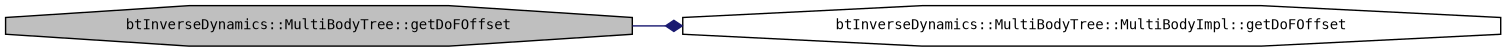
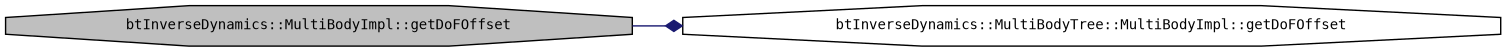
  digraph {
    rankdir=LR
    fontname="DejaVu Sans Mono"
    node [color=black fontname="DejaVu Sans Mono" fontsize=10 shape=octagon]
-   n1 [fillcolor=grey75 fontcolor=black height=0.2 label="btInverseDynamics::MultiBodyTree::getDoFOffset" style=filled width=0.4]
+   n1 [fillcolor=grey75 fontcolor=black height=0.2 label="btInverseDynamics::MultiBodyImpl::getDoFOffset" style=filled width=0.4]
    n2 [height=0.2 label="btInverseDynamics::MultiBodyTree::MultiBodyImpl::getDoFOffset" width=0.4]
    n1 -> n2 [color=midnightblue fontname="DejaVu Sans Mono" fontsize=10 labelfontname=FreeSans labelfontsize=10 style=solid arrowhead=diamond]
  }
